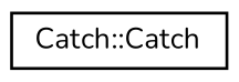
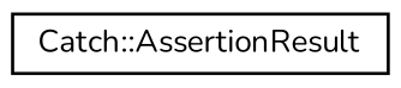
  digraph {
    rankdir=LR
    fontname=Nunito
-   n1 [color=black fillcolor=white fontname=Nunito fontsize=10 height=0.2 label="Catch::Catch" shape=record style=filled width=0.4]
+   n1 [color=black fillcolor=white fontname=Nunito fontsize=10 height=0.2 label="Catch::AssertionResult" shape=record style=filled width=0.4]
  }
